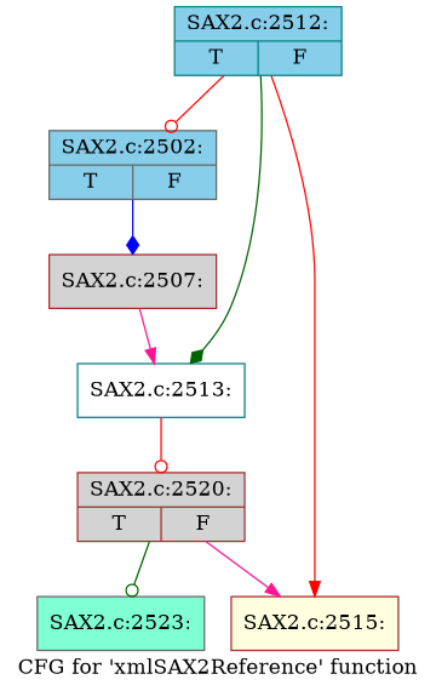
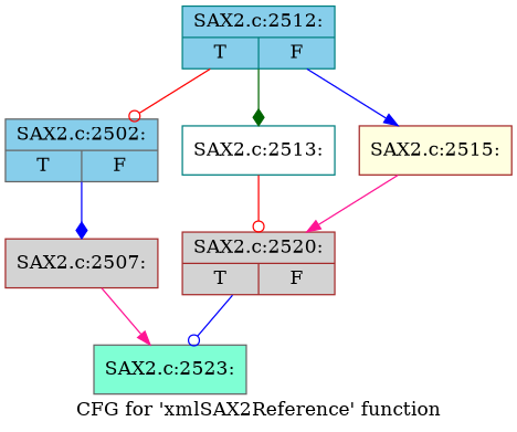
  digraph {
    label="CFG for 'xmlSAX2Reference' function"
    node [color=brown fillcolor=skyblue shape=record style=filled]
    edge [arrowhead=normal color=blue]
    n1 [color=gray40 label="{SAX2.c:2502:|{<s0>T|<s1>F}}"]
    n2 [fillcolor=lightgrey label="{SAX2.c:2507:}"]
    n3 [color=gray40 fillcolor=aquamarine label="{SAX2.c:2523:}"]
    n4 [color=teal label="{SAX2.c:2512:|{<s0>T|<s1>F}}"]
    n5 [color=teal fillcolor=white label="{SAX2.c:2513:}"]
    n6 [fillcolor=lightyellow label="{SAX2.c:2515:}"]
    n7 [fillcolor=lightgrey label="{SAX2.c:2520:|{<s0>T|<s1>F}}"]
    n1 -> n2 [arrowhead=diamond]
-   n2 -> n5 [color=deeppink]
+   n2 -> n3 [color=deeppink]
    n4 -> n1 [arrowhead=odot color=red]
    n4 -> n5 [arrowhead=diamond color=darkgreen]
-   n4 -> n6 [color=red]
+   n4 -> n6
    n5 -> n7 [arrowhead=odot color=red]
-   n7 -> n6 [color=deeppink]
-   n7 -> n3 [arrowhead=odot color=darkgreen]
+   n6 -> n7 [color=deeppink]
+   n7 -> n3 [arrowhead=odot]
  }
